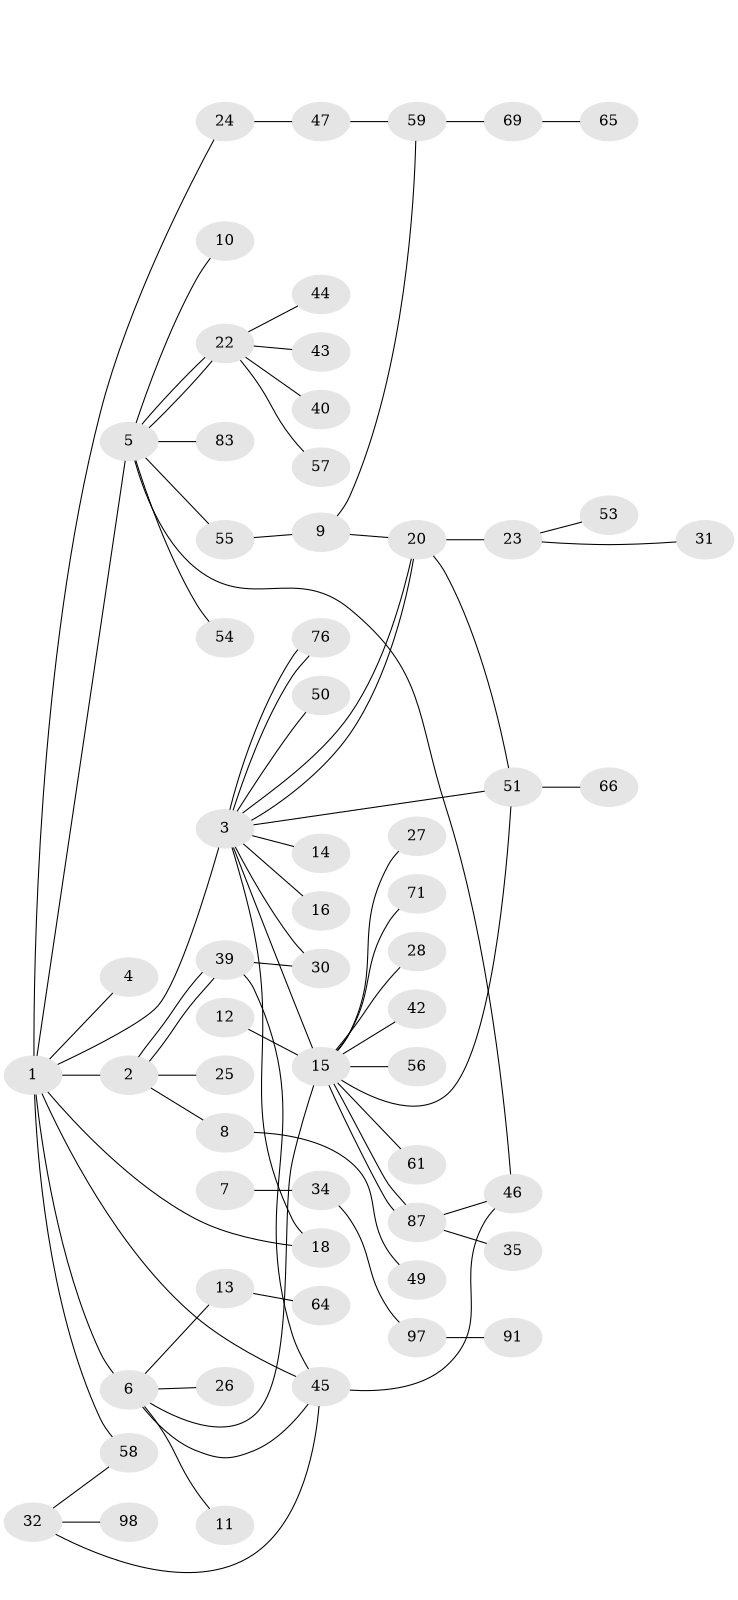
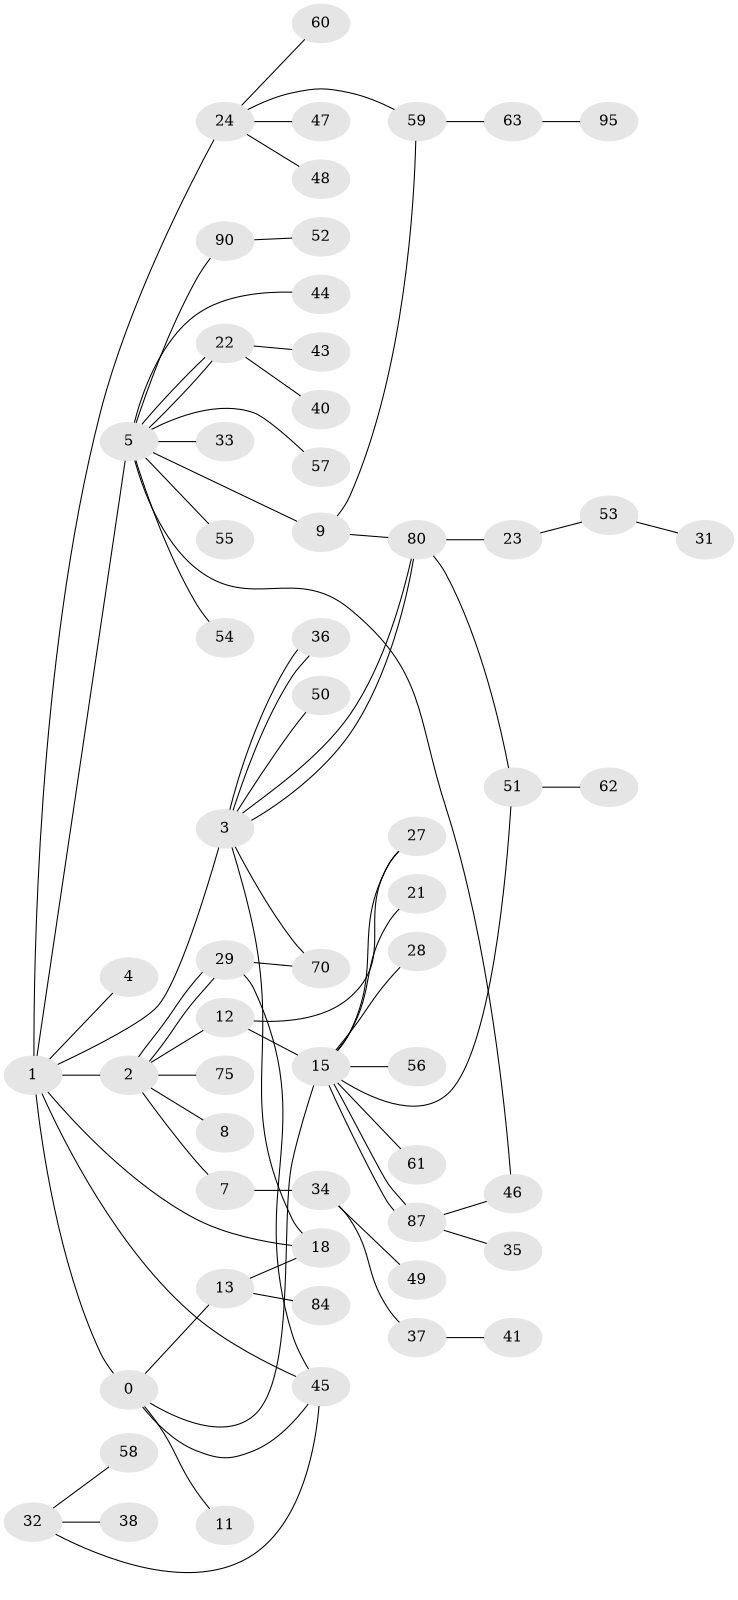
  graph {
    rankdir=LR
    node [color=gray90 style=filled]
    1
    2
    3
    4
    5
-   6
+   6 [label=0]
    18
    24
    45
    58
    7
    8
    12
-   25
-   29 [label=39]
-   14
+   25 [label=75]
+   29
    15
-   16
-   20
-   30
-   36 [label=76]
+   20 [label=80]
+   30 [label=70]
+   36
    50
    51
    9
-   10
+   10 [label=90]
    22
-   33 [label=83]
+   33
    44
    46
    54
    55
    11
    13
-   26
    59
    47
+   48
+   60
    34
    49
    27
    n42 [label=87]
-   21 [label=71]
+   21
    28
-   42
    56
    61
    23
-   62 [label=66]
+   62
+   52
    40
    43
    57
-   64
-   37 [label=97]
-   63 [label=69]
+   64 [label=84]
+   37
+   63
    35
    32
-   38 [label=98]
+   38
    31
    53
-   41 [label=91]
-   65
+   41
+   65 [label=95]
    1 -- 2
    1 -- 3
    1 -- 4
    1 -- 5
    1 -- 6
    1 -- 18
    1 -- 24
    1 -- 45
-   1 -- 58
+   2 -- 7
    2 -- 8
+   2 -- 12
    2 -- 25
    2 -- 29
    2 -- 29
    3 -- 18
-   3 -- 14
-   3 -- 15
-   3 -- 16
    3 -- 20
    3 -- 20
    3 -- 30
    3 -- 36
    3 -- 36
    3 -- 50
-   3 -- 51
-   55 -- 9
+   5 -- 9
    5 -- 10
    5 -- 22
    5 -- 22
    5 -- 33
-   22 -- 44
+   5 -- 44
    5 -- 46
    5 -- 54
    5 -- 55
    6 -- 45
    6 -- 15
    6 -- 11
    6 -- 13
-   6 -- 26
-   47 -- 59
+   24 -- 59
    24 -- 47
-   45 -- 46
+   24 -- 48
+   24 -- 60
    7 -- 34
-   8 -- 49
+   34 -- 49
    12 -- 15
+   12 -- 27
    29 -- 45
    29 -- 30
    15 -- 51
    15 -- 27
    15 -- n42
    15 -- n42
    15 -- 21
    15 -- 28
-   15 -- 42
    15 -- 56
    15 -- 61
    20 -- 51
    20 -- 23
    51 -- 62
    9 -- 20
    9 -- 59
+   10 -- 52
    22 -- 40
    22 -- 43
-   22 -- 57
+   5 -- 57
+   13 -- 18
    13 -- 64
    59 -- 63
    34 -- 37
    n42 -- 46
    n42 -- 35
-   23 -- 31
+   53 -- 31
    23 -- 53
    37 -- 41
    63 -- 65
    32 -- 45
    32 -- 58
    32 -- 38
  }
